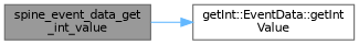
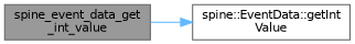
  digraph {
    rankdir=LR
    node [fontname=Helvetica fontsize=10 shape=box style=filled]
    n1 [color=gray40 fillcolor=grey60 fontcolor=black height=0.2 label="spine_event_data_get\l_int_value" width=0.4]
-   n2 [color=grey40 fillcolor=white height=0.2 label="getInt::EventData::getInt\lValue" width=0.4]
+   n2 [color=grey40 fillcolor=white height=0.2 label="spine::EventData::getInt\lValue" width=0.4]
    n1 -> n2 [color=steelblue1 fontname=Helvetica fontsize=10 labelfontname=Helvetica labelfontsize=10 style=solid]
  }
